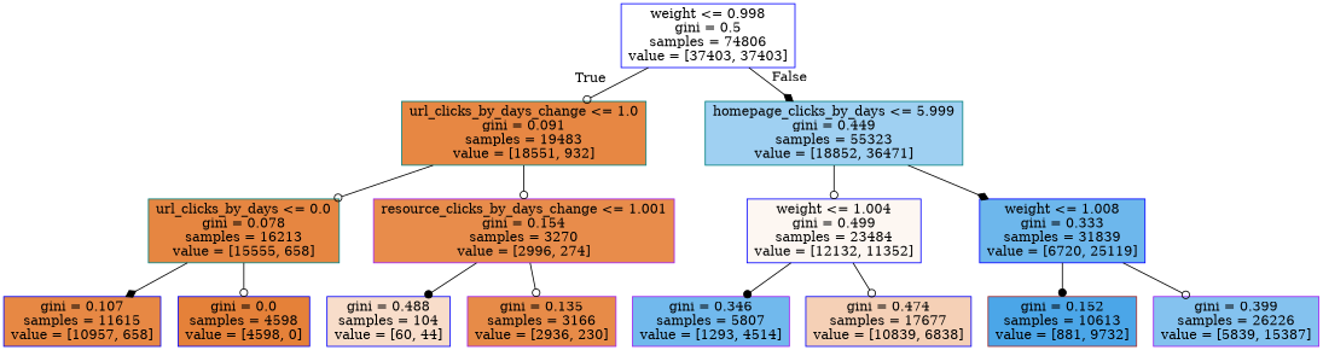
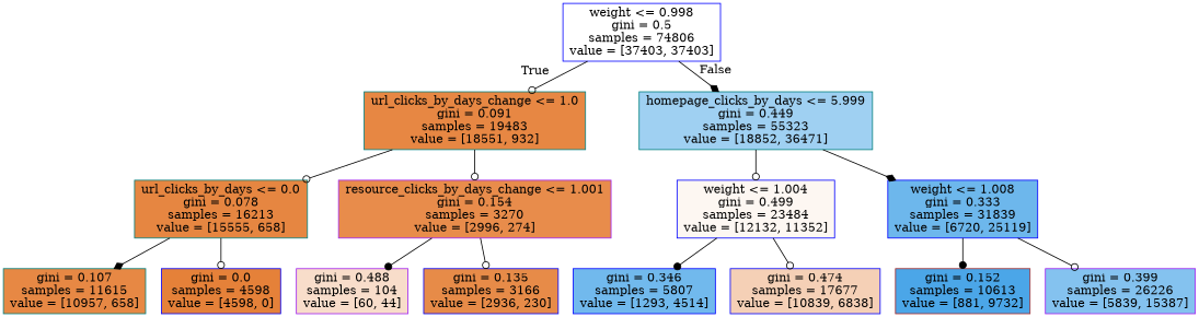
  digraph {
    node [color=blue shape=box style=filled]
    edge [arrowhead=odot]
    n1 [fillcolor="#e5813900" label="weight <= 0.998\ngini = 0.5\nsamples = 74806\nvalue = [37403, 37403]"]
    n2 [color=teal fillcolor="#e58139f2" label="url_clicks_by_days_change <= 1.0\ngini = 0.091\nsamples = 19483\nvalue = [18551, 932]"]
    n3 [color=teal fillcolor="#399de57b" label="homepage_clicks_by_days <= 5.999\ngini = 0.449\nsamples = 55323\nvalue = [18852, 36471]"]
    n4 [color=teal fillcolor="#e58139f4" label="url_clicks_by_days <= 0.0\ngini = 0.078\nsamples = 16213\nvalue = [15555, 658]"]
    n5 [color=purple fillcolor="#e58139e8" label="resource_clicks_by_days_change <= 1.001\ngini = 0.154\nsamples = 3270\nvalue = [2996, 274]"]
    n6 [fillcolor="#e5813910" label="weight <= 1.004\ngini = 0.499\nsamples = 23484\nvalue = [12132, 11352]"]
    n7 [fillcolor="#399de5bb" label="weight <= 1.008\ngini = 0.333\nsamples = 31839\nvalue = [6720, 25119]"]
-   n8 [fillcolor="#e58139f0" label="gini = 0.107\nsamples = 11615\nvalue = [10957, 658]"]
+   n8 [color=teal fillcolor="#e58139f0" label="gini = 0.107\nsamples = 11615\nvalue = [10957, 658]"]
    n9 [fillcolor="#e58139ff" label="gini = 0.0\nsamples = 4598\nvalue = [4598, 0]"]
-   n10 [fillcolor="#e5813944" label="gini = 0.488\nsamples = 104\nvalue = [60, 44]"]
-   n11 [color=purple fillcolor="#e58139eb" label="gini = 0.135\nsamples = 3166\nvalue = [2936, 230]"]
-   n12 [color=purple fillcolor="#399de5b6" label="gini = 0.346\nsamples = 5807\nvalue = [1293, 4514]"]
+   n10 [color=purple fillcolor="#e5813944" label="gini = 0.488\nsamples = 104\nvalue = [60, 44]"]
+   n11 [fillcolor="#e58139eb" label="gini = 0.135\nsamples = 3166\nvalue = [2936, 230]"]
+   n12 [fillcolor="#399de5b6" label="gini = 0.346\nsamples = 5807\nvalue = [1293, 4514]"]
    n13 [fillcolor="#e581395e" label="gini = 0.474\nsamples = 17677\nvalue = [10839, 6838]"]
    n14 [color=brown fillcolor="#399de5e8" label="gini = 0.152\nsamples = 10613\nvalue = [881, 9732]"]
    n15 [color=purple fillcolor="#399de59e" label="gini = 0.399\nsamples = 26226\nvalue = [5839, 15387]"]
    n1 -> n2 [headlabel=True labelangle=45 labeldistance=2.5]
    n1 -> n3 [arrowhead=diamond headlabel=False labelangle=-45 labeldistance=2.5]
    n2 -> n4
    n2 -> n5
    n3 -> n6
    n3 -> n7 [arrowhead=diamond]
    n4 -> n8 [arrowhead=diamond]
    n4 -> n9
    n5 -> n10 [arrowhead=dot]
    n5 -> n11
    n6 -> n12 [arrowhead=dot]
    n6 -> n13
    n7 -> n14 [arrowhead=dot]
    n7 -> n15
  }
